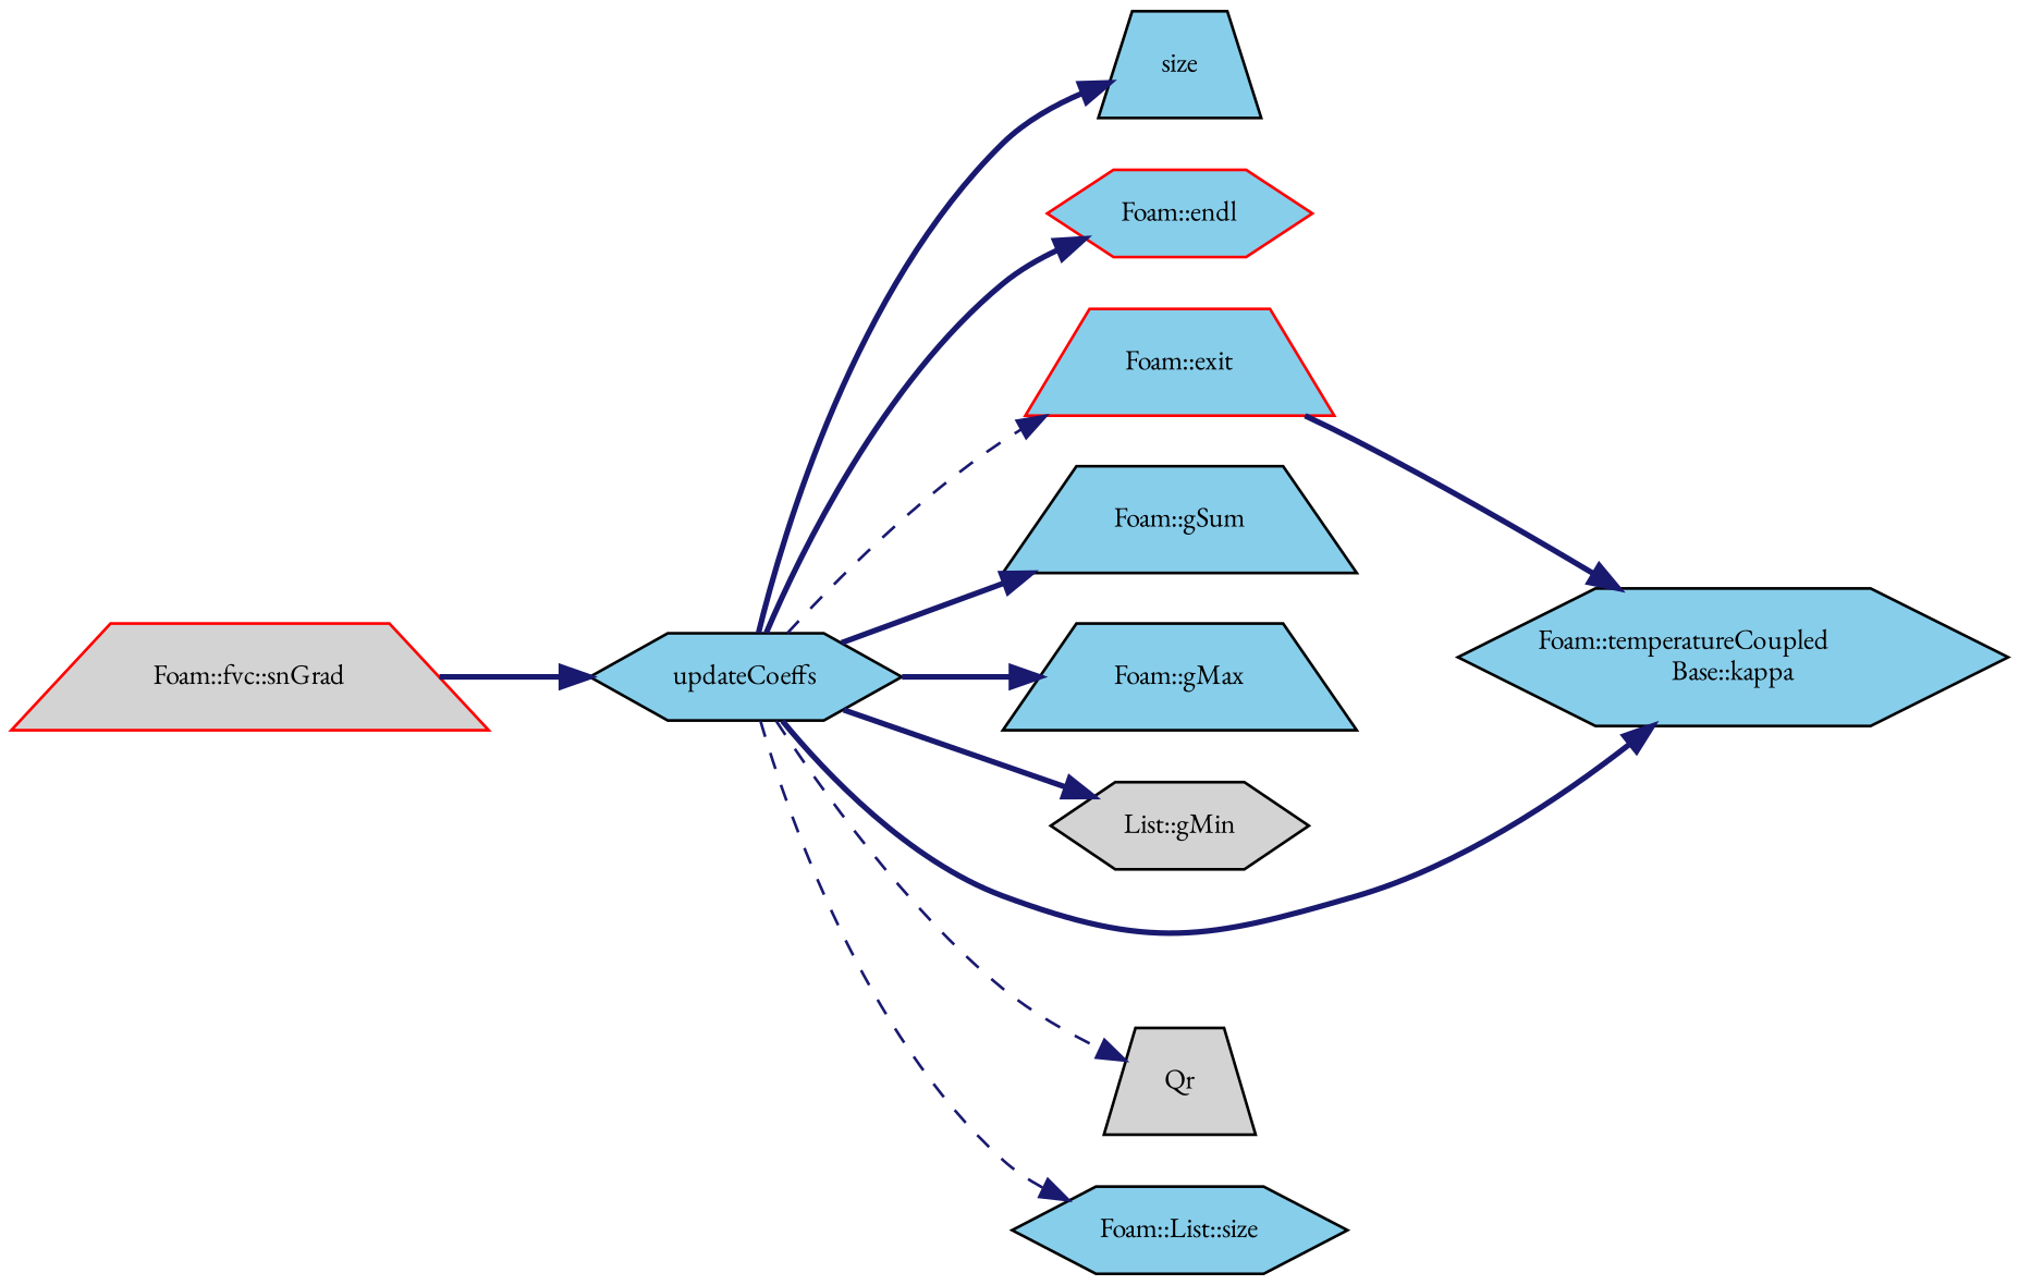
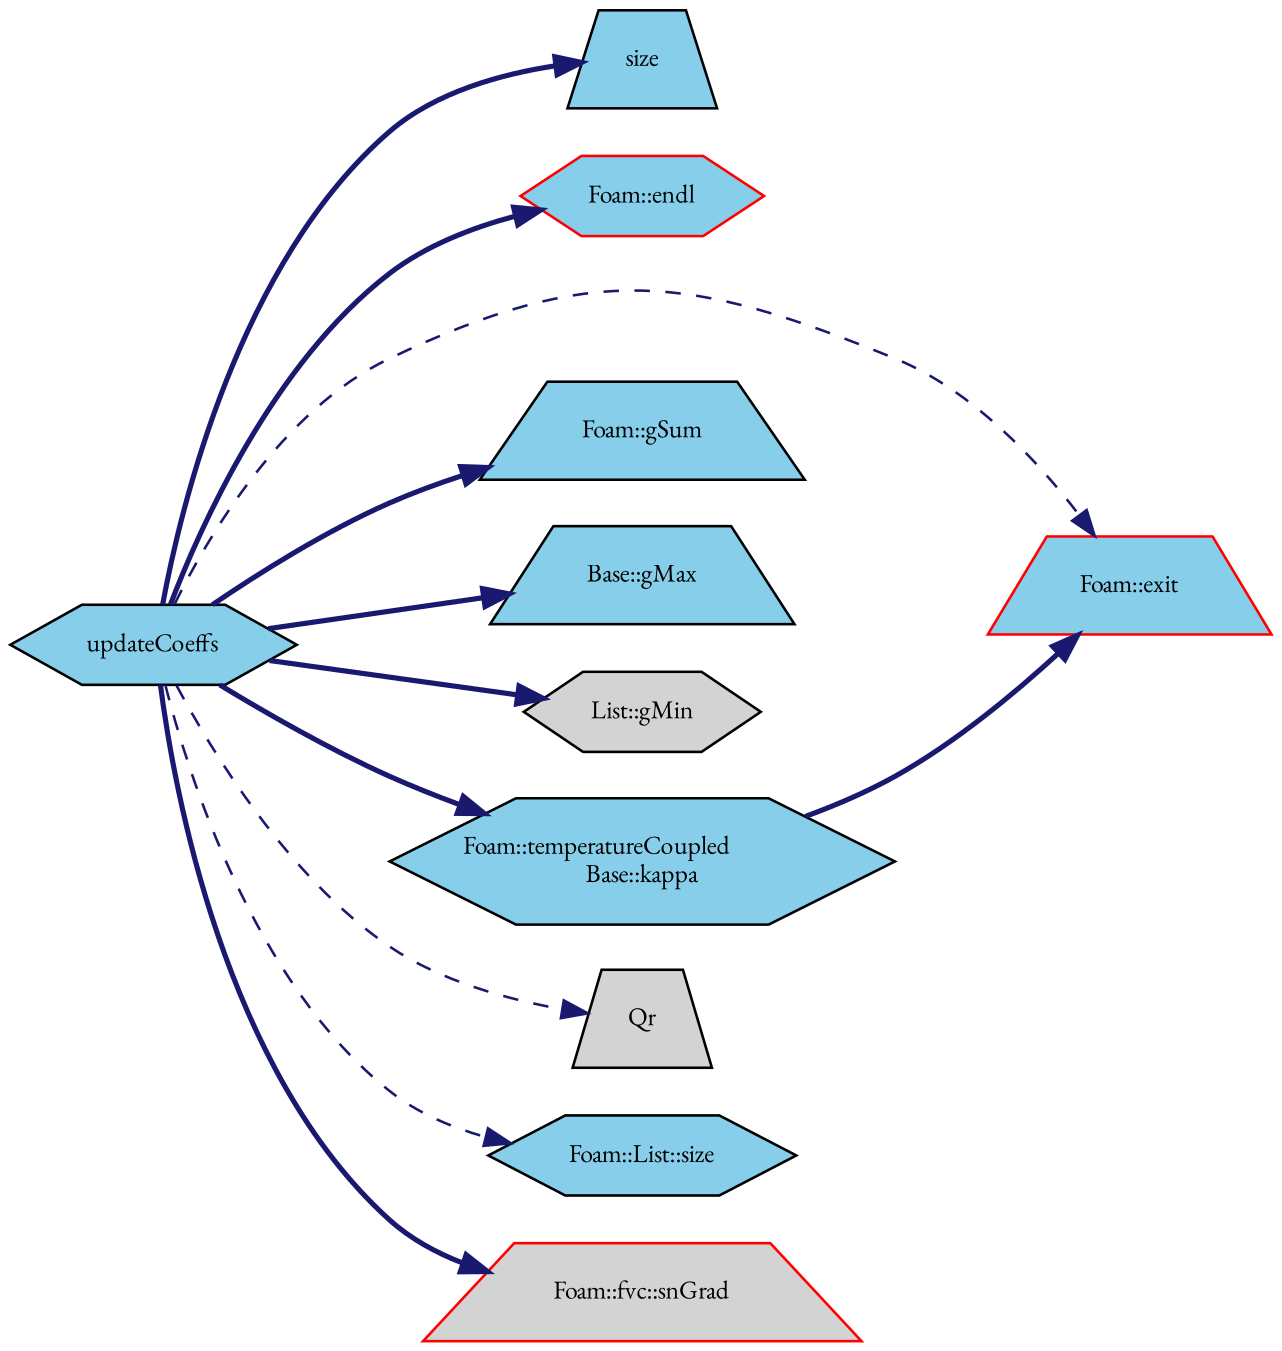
  digraph {
    fontname="EB Garamond"
    rankdir=LR
    node [color=black fillcolor=skyblue fontname="EB Garamond" fontsize=10 shape=trapezium style=filled]
    edge [color=midnightblue fontname="EB Garamond" fontsize=10 labelfontname=Helvetica labelfontsize=10 style=bold]
    n1 [fontcolor=black height=0.2 label=updateCoeffs shape=hexagon width=0.4]
    n2 [height=0.2 label=size width=0.4]
    n3 [color=red height=0.2 label="Foam::endl" shape=hexagon width=0.4]
    n4 [color=red height=0.2 label="Foam::exit" width=0.4]
    n5 [height=0.2 label="Foam::gSum" width=0.4]
-   n6 [height=0.2 label="Foam::gMax" width=0.4]
+   n6 [height=0.2 label="Base::gMax" width=0.4]
    n7 [fillcolor=lightgrey height=0.2 label="List::gMin" shape=hexagon width=0.4]
    n8 [height=0.2 label="Foam::temperatureCoupled\lBase::kappa" shape=hexagon width=0.4]
    n9 [fillcolor=lightgrey height=0.2 label=Qr width=0.4]
    n10 [height=0.2 label="Foam::List::size" shape=hexagon width=0.4]
    n11 [color=red fillcolor=lightgrey height=0.2 label="Foam::fvc::snGrad" width=0.4]
    n1 -> n2
    n1 -> n3
    n1 -> n4 [style=dashed]
    n1 -> n5
    n1 -> n6
    n1 -> n7
    n1 -> n8
    n1 -> n9 [style=dashed]
    n1 -> n10 [style=dashed]
-   n11 -> n1
-   n4 -> n8
+   n1 -> n11
+   n8 -> n4
  }
